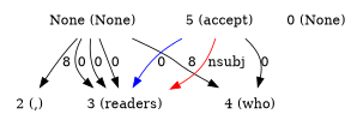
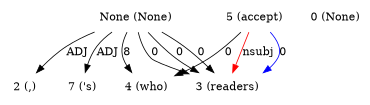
  digraph {
    node [shape=plaintext]
    edge [dir=forward]
    n1 [label="None (None)"]
+   n2 [label="7 ('s)"]
    n3 [label="3 (readers)"]
    n4 [label="4 (who)"]
    n5 [label="2 (,)"]
    n6 [label="5 (accept)"]
    n7 [label="0 (None)"]
+   n1 -> n2 [label=ADJ]
    n1 -> n3 [label=0]
    n1 -> n3 [label=0]
    n1 -> n3 [label=0]
    n1 -> n4 [label=8]
-   n1 -> n5 [label=8]
+   n1 -> n5 [label=ADJ]
    n6 -> n3 [color=red label=nsubj]
    n6 -> n3 [color=blue label=0]
    n6 -> n4 [label=0]
  }
